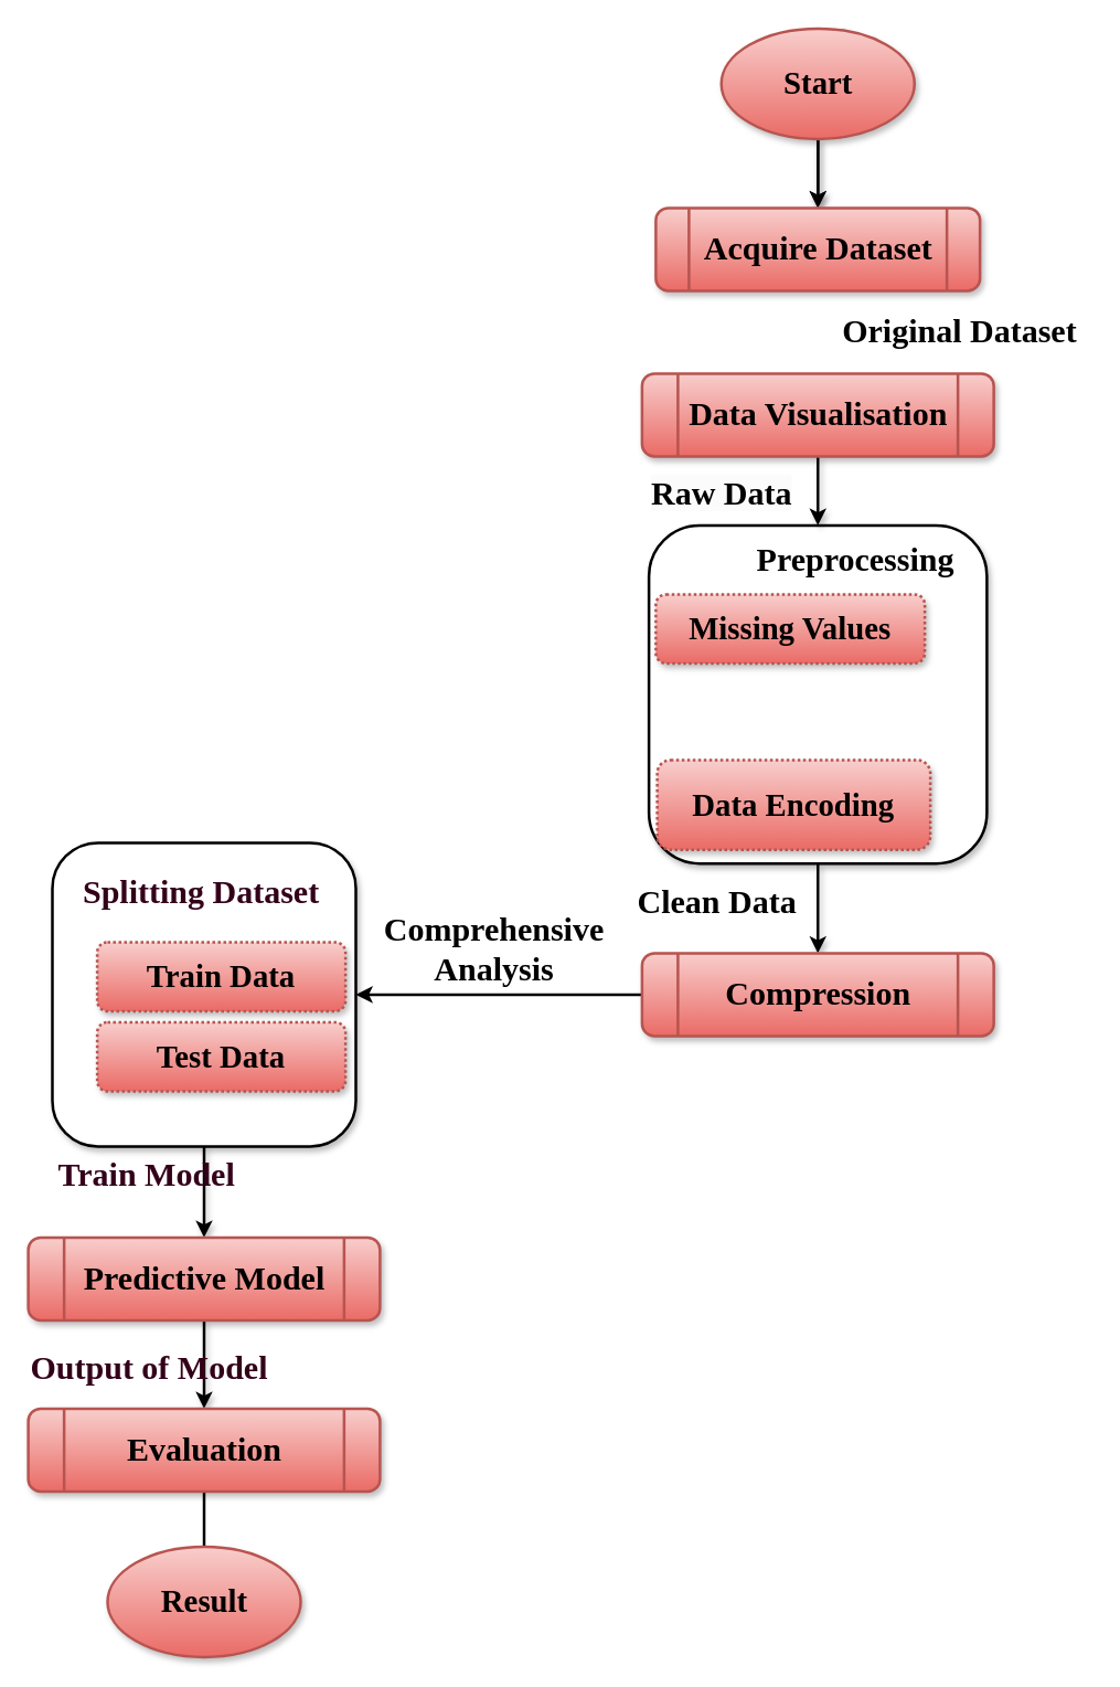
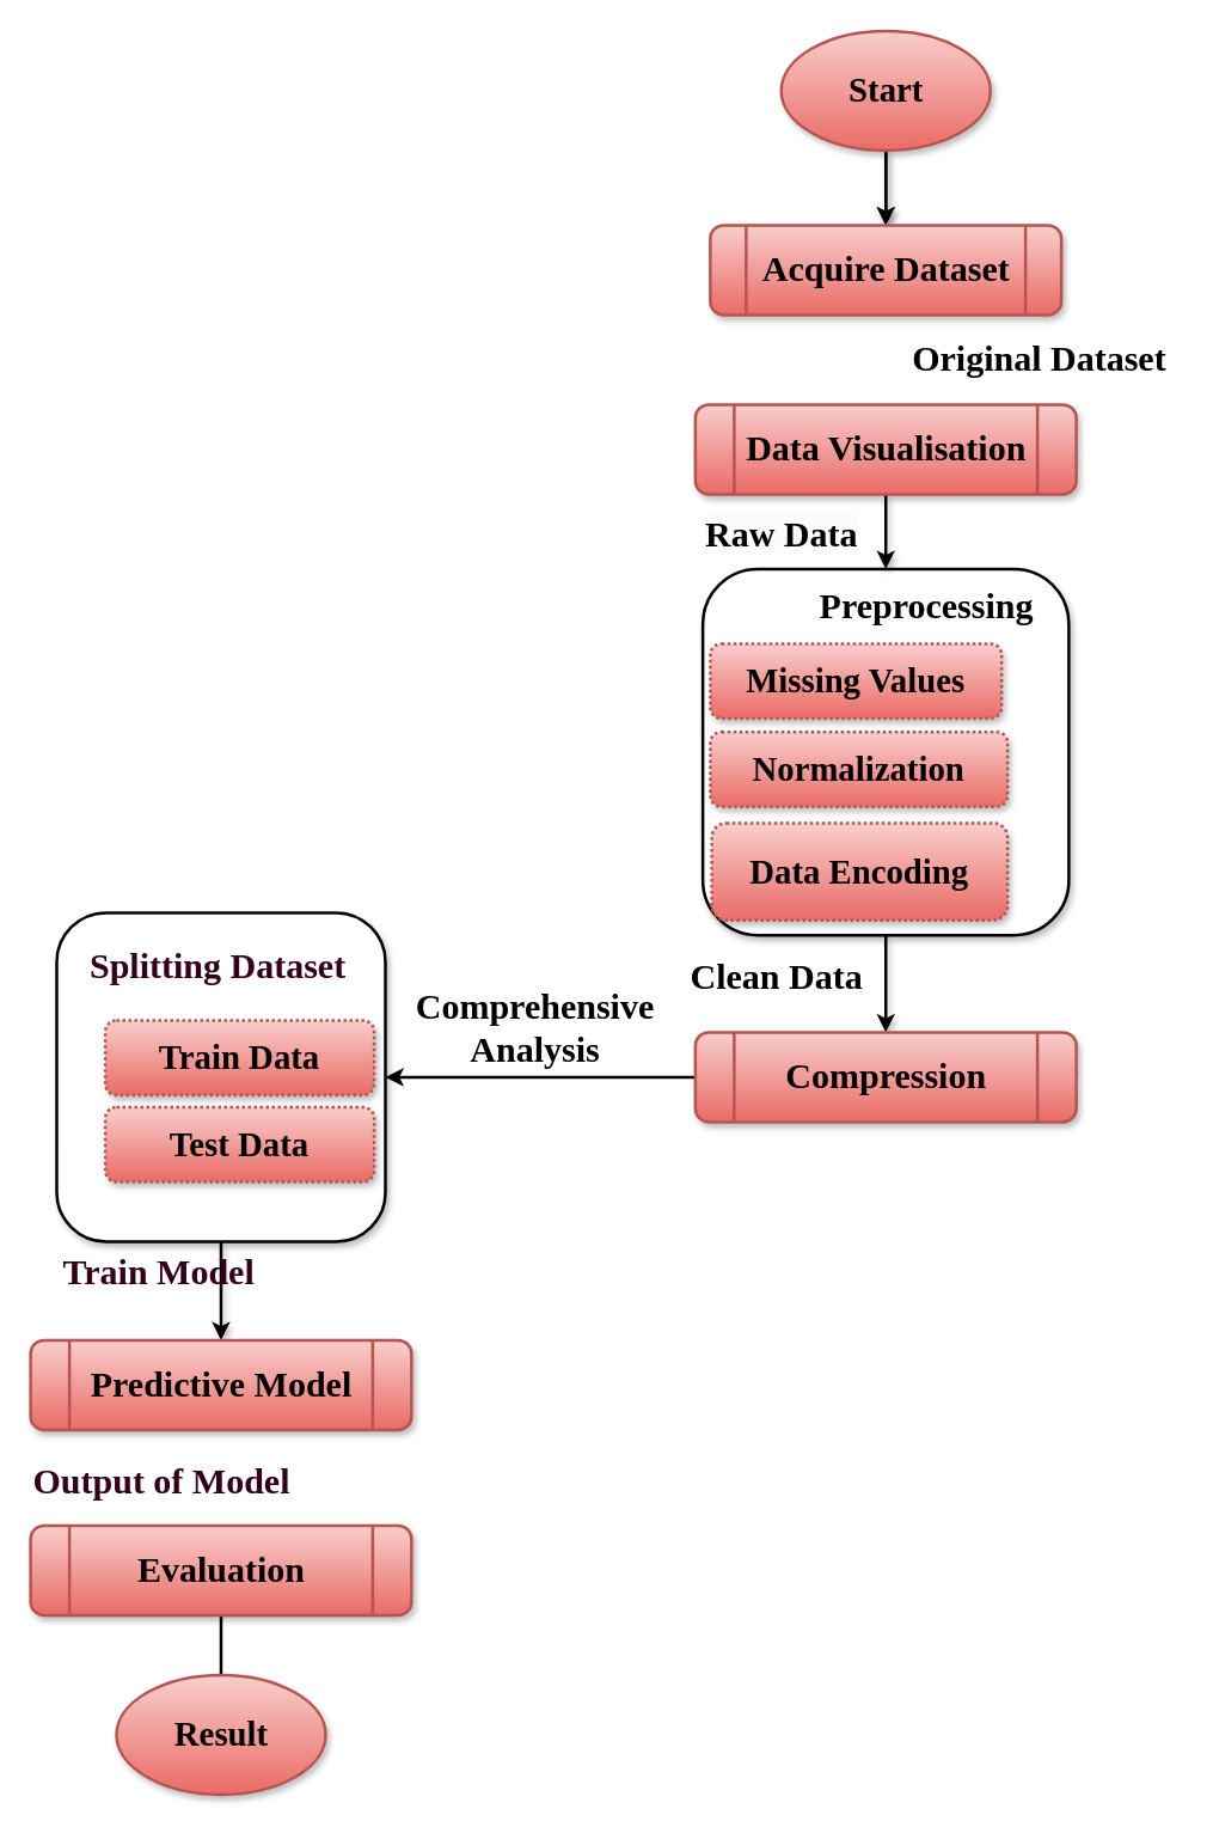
  <mxCell id="0" />
  <mxCell id="1" parent="0" />
  <mxCell id="2" value="" style="edgeStyle=orthogonalEdgeStyle;rounded=0;orthogonalLoop=1;jettySize=auto;html=1;strokeWidth=2;shadow=1;" parent="1" source="4" target="11" edge="1"><mxGeometry relative="1" as="geometry" /></mxCell>
  <mxCell id="3" value="" style="edgeStyle=orthogonalEdgeStyle;rounded=0;orthogonalLoop=1;jettySize=auto;html=1;strokeWidth=2;shadow=1;" parent="1" source="4" target="11" edge="1"><mxGeometry relative="1" as="geometry" /></mxCell>
  <mxCell id="4" value="Start" style="ellipse;whiteSpace=wrap;html=1;fontFamily=Times New Roman;fontSize=23;fontStyle=1;strokeWidth=2;fillColor=#f8cecc;strokeColor=#b85450;shadow=1;gradientColor=#ea6b66;" parent="1" vertex="1"><mxGeometry x="522.5" y="20" width="140" height="80" as="geometry" /></mxCell>
  <mxCell id="5" value="" style="edgeStyle=orthogonalEdgeStyle;rounded=0;orthogonalLoop=1;jettySize=auto;html=1;strokeWidth=2;shadow=1;" parent="1" source="6" target="16" edge="1"><mxGeometry relative="1" as="geometry" /></mxCell>
  <mxCell id="6" value="" style="whiteSpace=wrap;html=1;aspect=fixed;rounded=1;strokeWidth=2;shadow=1;" parent="1" vertex="1"><mxGeometry x="470" y="380" width="245" height="245" as="geometry" /></mxCell>
  <mxCell id="7" value="Missing Values" style="rounded=1;whiteSpace=wrap;html=1;fontFamily=Times New Roman;fontSize=23;fontStyle=1;strokeWidth=2;fillColor=#f8cecc;strokeColor=#b85450;dashed=1;dashPattern=1 1;shadow=1;gradientColor=#ea6b66;" parent="1" vertex="1"><mxGeometry x="475" y="430" width="195" height="50" as="geometry" /></mxCell>
  <mxCell id="8" value="Data Encoding" style="rounded=1;whiteSpace=wrap;html=1;fontFamily=Times New Roman;fontSize=23;fontStyle=1;strokeWidth=2;fillColor=#f8cecc;strokeColor=#b85450;dashed=1;dashPattern=1 1;shadow=1;gradientColor=#ea6b66;" parent="1" vertex="1"><mxGeometry x="476" y="550" width="198" height="65" as="geometry" /></mxCell>
+ <mxCell id="9" value="Normalization" style="rounded=1;whiteSpace=wrap;html=1;fontFamily=Times New Roman;fontSize=23;fontStyle=1;strokeWidth=2;fillColor=#f8cecc;strokeColor=#b85450;dashed=1;dashPattern=1 1;shadow=1;gradientColor=#ea6b66;" parent="1" vertex="1"><mxGeometry x="475" y="489" width="199" height="50" as="geometry" /></mxCell>
  <mxCell id="10" value="&lt;font style=&quot;font-size: 24px;&quot; face=&quot;Times New Roman&quot;&gt;&lt;b&gt;Preprocessing&lt;/b&gt;&lt;/font&gt;" style="text;html=1;strokeColor=none;fillColor=none;align=center;verticalAlign=middle;whiteSpace=wrap;rounded=0;strokeWidth=2;shadow=1;" parent="1" vertex="1"><mxGeometry x="590" y="390" width="60" height="30" as="geometry" /></mxCell>
  <mxCell id="11" value="&lt;font face=&quot;Times New Roman&quot; style=&quot;font-size: 24px;&quot;&gt;&lt;b&gt;Acquire Dataset&lt;/b&gt;&lt;/font&gt;" style="shape=process;whiteSpace=wrap;html=1;backgroundOutline=1;strokeWidth=2;rounded=1;fillColor=#f8cecc;strokeColor=#b85450;shadow=1;gradientColor=#ea6b66;" parent="1" vertex="1"><mxGeometry x="475" y="150" width="235" height="60" as="geometry" /></mxCell>
  <mxCell id="12" value="" style="edgeStyle=orthogonalEdgeStyle;rounded=0;orthogonalLoop=1;jettySize=auto;html=1;strokeWidth=2;shadow=1;" parent="1" source="13" target="6" edge="1"><mxGeometry relative="1" as="geometry" /></mxCell>
  <mxCell id="13" value="&lt;font style=&quot;font-size: 24px;&quot; face=&quot;Times New Roman&quot;&gt;&lt;b&gt;Data Visualisation&lt;/b&gt;&lt;/font&gt;" style="shape=process;whiteSpace=wrap;html=1;backgroundOutline=1;strokeWidth=2;rounded=1;fillColor=#f8cecc;strokeColor=#b85450;shadow=1;gradientColor=#ea6b66;" parent="1" vertex="1"><mxGeometry x="465" y="270" width="255" height="60" as="geometry" /></mxCell>
  <mxCell id="14" value="&lt;b style=&quot;border-color: var(--border-color); font-family: &amp;quot;Times New Roman&amp;quot;; font-size: 24px;&quot;&gt;Original Dataset&lt;/b&gt;" style="text;html=1;align=center;verticalAlign=middle;resizable=0;points=[];autosize=1;strokeColor=none;fillColor=none;strokeWidth=2;shadow=1;" parent="1" vertex="1"><mxGeometry x="600" y="220" width="190" height="40" as="geometry" /></mxCell>
  <mxCell id="15" value="" style="edgeStyle=orthogonalEdgeStyle;rounded=0;orthogonalLoop=1;jettySize=auto;html=1;strokeWidth=2;" parent="1" source="16" edge="1" target="20"><mxGeometry relative="1" as="geometry"><mxPoint x="887.5" y="720" as="targetPoint" /></mxGeometry></mxCell>
  <mxCell id="16" value="&lt;font size=&quot;1&quot; face=&quot;Times New Roman&quot;&gt;&lt;b style=&quot;font-size: 24px;&quot;&gt;Compression&lt;/b&gt;&lt;/font&gt;" style="shape=process;whiteSpace=wrap;html=1;backgroundOutline=1;strokeWidth=2;rounded=1;fillColor=#f8cecc;strokeColor=#b85450;shadow=1;gradientColor=#ea6b66;" parent="1" vertex="1"><mxGeometry x="465" y="690" width="255" height="60" as="geometry" /></mxCell>
  <mxCell id="17" value="&lt;b style=&quot;border-color: var(--border-color); color: rgb(0, 0, 0); font-style: normal; font-variant-ligatures: normal; font-variant-caps: normal; letter-spacing: normal; orphans: 2; text-align: center; text-indent: 0px; text-transform: none; widows: 2; word-spacing: 0px; -webkit-text-stroke-width: 0px; background-color: rgb(251, 251, 251); text-decoration-thickness: initial; text-decoration-style: initial; text-decoration-color: initial; font-family: &amp;quot;Times New Roman&amp;quot;; font-size: 24px;&quot;&gt;Raw Data&lt;/b&gt;" style="text;whiteSpace=wrap;html=1;strokeWidth=2;shadow=1;" parent="1" vertex="1"><mxGeometry x="470" y="336" width="200" height="50" as="geometry" /></mxCell>
  <mxCell id="18" value="&lt;b style=&quot;border-color: var(--border-color); text-align: center; font-family: &amp;quot;Times New Roman&amp;quot;; font-size: 24px;&quot;&gt;Clean Data&lt;/b&gt;" style="text;whiteSpace=wrap;html=1;strokeWidth=2;shadow=1;" parent="1" vertex="1"><mxGeometry x="460" y="632" width="200" height="50" as="geometry" /></mxCell>
  <mxCell id="19" value="" style="edgeStyle=orthogonalEdgeStyle;rounded=0;orthogonalLoop=1;jettySize=auto;html=1;strokeWidth=2;shadow=1;" parent="1" source="20" target="24" edge="1"><mxGeometry relative="1" as="geometry" /></mxCell>
  <mxCell id="20" value="" style="whiteSpace=wrap;html=1;aspect=fixed;rounded=1;strokeWidth=2;shadow=1;" parent="1" vertex="1"><mxGeometry x="37.5" y="610" width="220" height="220" as="geometry" /></mxCell>
  <mxCell id="21" value="Train Data" style="rounded=1;whiteSpace=wrap;html=1;fontFamily=Times New Roman;fontSize=23;fontStyle=1;strokeWidth=2;fillColor=#f8cecc;strokeColor=#b85450;dashed=1;dashPattern=1 1;shadow=1;gradientColor=#ea6b66;" parent="1" vertex="1"><mxGeometry x="70" y="682" width="180" height="50" as="geometry" /></mxCell>
  <mxCell id="22" value="Test Data" style="rounded=1;whiteSpace=wrap;html=1;fontFamily=Times New Roman;fontSize=23;fontStyle=1;strokeWidth=2;fillColor=#f8cecc;strokeColor=#b85450;dashed=1;dashPattern=1 1;shadow=1;gradientColor=#ea6b66;" parent="1" vertex="1"><mxGeometry x="70" y="740" width="180" height="50" as="geometry" /></mxCell>
- <mxCell id="23" value="" style="edgeStyle=orthogonalEdgeStyle;rounded=0;orthogonalLoop=1;jettySize=auto;html=1;strokeWidth=2;shadow=1;" parent="1" source="24" target="26" edge="1"><mxGeometry relative="1" as="geometry" /></mxCell>
  <mxCell id="24" value="&lt;font size=&quot;1&quot; face=&quot;Times New Roman&quot;&gt;&lt;b style=&quot;font-size: 24px;&quot;&gt;Predictive Model&lt;/b&gt;&lt;/font&gt;" style="shape=process;whiteSpace=wrap;html=1;backgroundOutline=1;strokeWidth=2;rounded=1;fillColor=#f8cecc;strokeColor=#b85450;shadow=1;gradientColor=#ea6b66;" parent="1" vertex="1"><mxGeometry x="20" y="896" width="255" height="60" as="geometry" /></mxCell>
  <mxCell id="25" value="" style="edgeStyle=orthogonalEdgeStyle;rounded=0;orthogonalLoop=1;jettySize=auto;html=1;strokeWidth=2;endArrow=none;" parent="1" source="26" target="27" edge="1"><mxGeometry relative="1" as="geometry" /></mxCell>
  <mxCell id="26" value="&lt;font size=&quot;1&quot; face=&quot;Times New Roman&quot;&gt;&lt;b style=&quot;font-size: 24px;&quot;&gt;Evaluation&lt;/b&gt;&lt;/font&gt;" style="shape=process;whiteSpace=wrap;html=1;backgroundOutline=1;strokeWidth=2;rounded=1;fillColor=#f8cecc;strokeColor=#b85450;shadow=1;gradientColor=#ea6b66;" parent="1" vertex="1"><mxGeometry x="20" y="1020" width="255" height="60" as="geometry" /></mxCell>
  <mxCell id="27" value="Result" style="ellipse;whiteSpace=wrap;html=1;fontFamily=Times New Roman;fontSize=23;fontStyle=1;strokeWidth=2;fillColor=#f8cecc;strokeColor=#b85450;shadow=1;gradientColor=#ea6b66;" parent="1" vertex="1"><mxGeometry x="77.5" y="1120" width="140" height="80" as="geometry" /></mxCell>
  <mxCell id="28" value="&lt;font color=&quot;#33001a&quot; style=&quot;font-size: 24px;&quot; face=&quot;Times New Roman&quot;&gt;Splitting Dataset&lt;/font&gt;" style="text;whiteSpace=wrap;html=1;fontStyle=1;strokeWidth=2;shadow=1;" parent="1" vertex="1"><mxGeometry x="57.5" y="625" width="240" height="50" as="geometry" /></mxCell>
  <mxCell id="29" value="&lt;font color=&quot;#33001a&quot; style=&quot;font-size: 24px;&quot; face=&quot;Times New Roman&quot;&gt;Train Model&lt;/font&gt;" style="text;whiteSpace=wrap;html=1;fontStyle=1;strokeWidth=2;shadow=1;" parent="1" vertex="1"><mxGeometry x="40" y="830" width="240" height="50" as="geometry" /></mxCell>
  <mxCell id="30" value="&lt;font color=&quot;#33001a&quot; style=&quot;font-size: 24px;&quot; face=&quot;Times New Roman&quot;&gt;Output of Model&lt;/font&gt;" style="text;whiteSpace=wrap;html=1;fontStyle=1;strokeWidth=2;shadow=1;" parent="1" vertex="1"><mxGeometry x="20" y="970" width="240" height="50" as="geometry" /></mxCell>
  <mxCell id="31" value="&lt;b style=&quot;border-color: var(--border-color); font-family: &amp;quot;Times New Roman&amp;quot;; font-size: 24px;&quot;&gt;Comprehensive Analysis&lt;/b&gt;" style="text;whiteSpace=wrap;html=1;strokeWidth=2;align=center;shadow=1;" parent="1" vertex="1"><mxGeometry x="257.5" y="652" width="200" height="50" as="geometry" /></mxCell>
